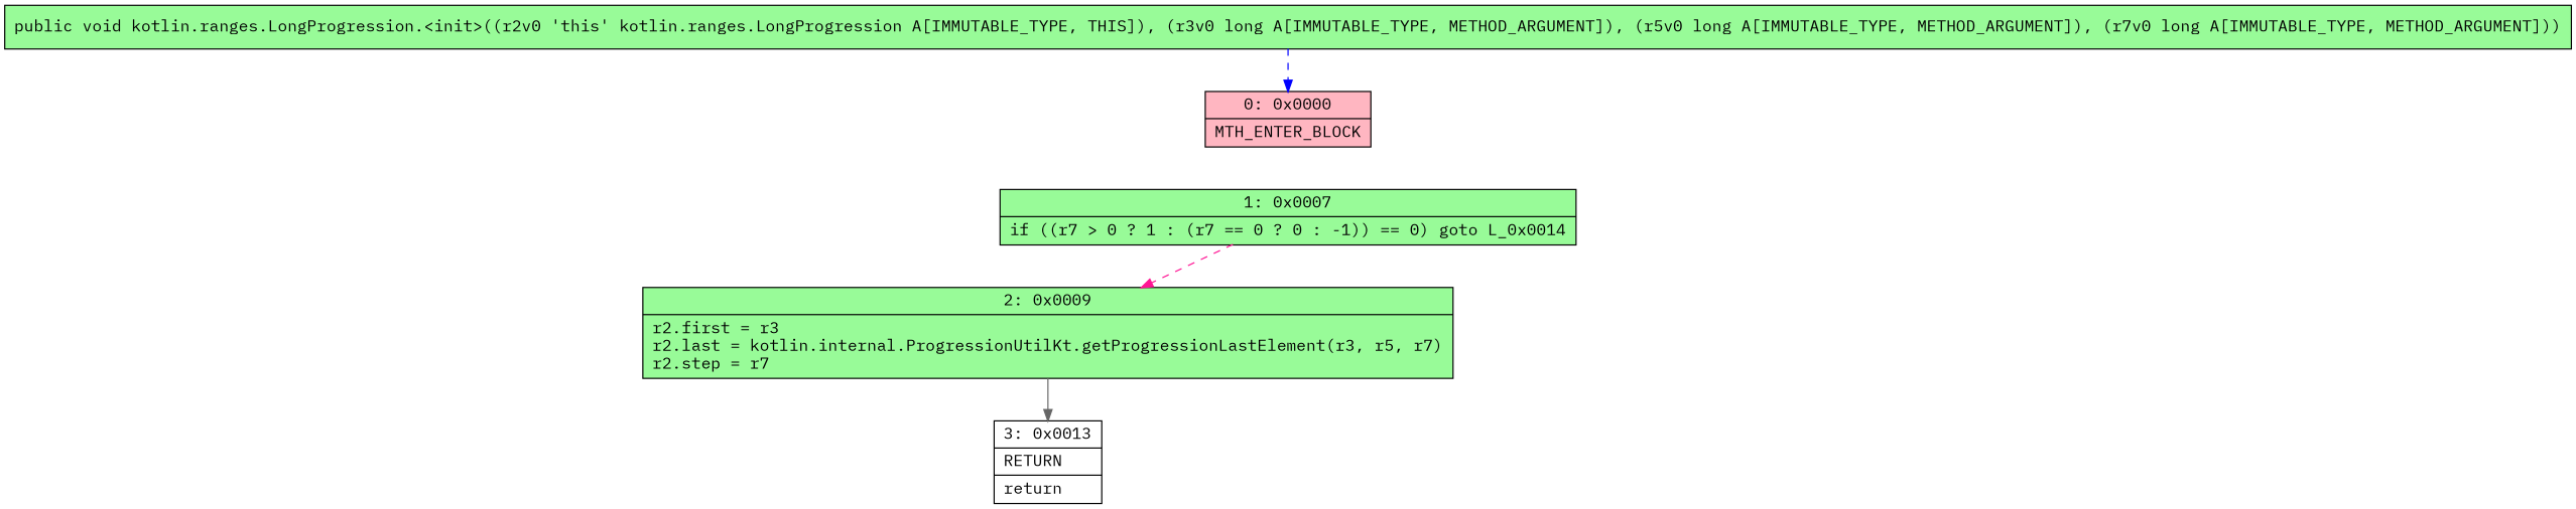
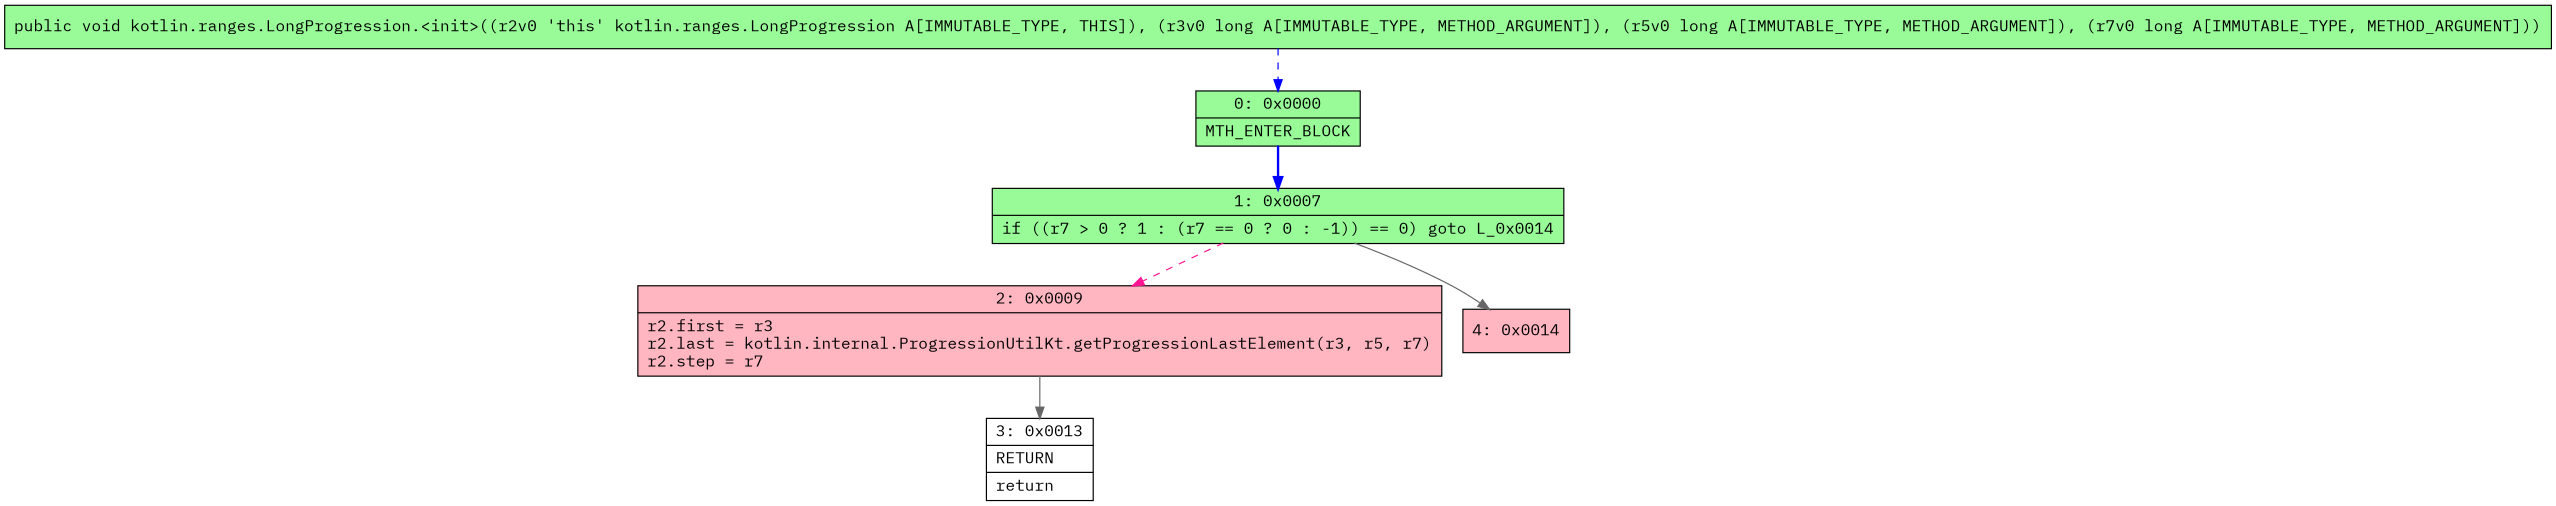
  digraph {
    fontname="IBM Plex Mono"
    node [fillcolor=lightpink fontname="IBM Plex Mono" shape=record style=filled]
    edge [color=blue fontname="IBM Plex Mono" style=dashed]
-   n1 [label="{0\:\ 0x0000|MTH_ENTER_BLOCK\l}"]
+   n1 [fillcolor=palegreen label="{0\:\ 0x0000|MTH_ENTER_BLOCK\l}"]
    n2 [fillcolor=palegreen label="{1\:\ 0x0007|if ((r7 \> 0 ? 1 : (r7 == 0 ? 0 : \-1)) == 0) goto L_0x0014\l}"]
-   n3 [fillcolor=palegreen label="{2\:\ 0x0009|r2.first = r3\lr2.last = kotlin.internal.ProgressionUtilKt.getProgressionLastElement(r3, r5, r7)\lr2.step = r7\l}"]
+   n3 [label="{2\:\ 0x0009|r2.first = r3\lr2.last = kotlin.internal.ProgressionUtilKt.getProgressionLastElement(r3, r5, r7)\lr2.step = r7\l}"]
+   n4 [label="{4\:\ 0x0014}"]
    n5 [fillcolor=white label="{3\:\ 0x0013|RETURN\l|return\l}"]
    n6 [fillcolor=palegreen label="{public void kotlin.ranges.LongProgression.\<init\>((r2v0 'this' kotlin.ranges.LongProgression A[IMMUTABLE_TYPE, THIS]), (r3v0 long A[IMMUTABLE_TYPE, METHOD_ARGUMENT]), (r5v0 long A[IMMUTABLE_TYPE, METHOD_ARGUMENT]), (r7v0 long A[IMMUTABLE_TYPE, METHOD_ARGUMENT])) }"]
+   n1 -> n2 [style=bold]
    n2 -> n3 [color=deeppink]
+   n2 -> n4 [color=gray40 style=solid]
    n3 -> n5 [color=gray40 style=solid]
    n6 -> n1
  }
